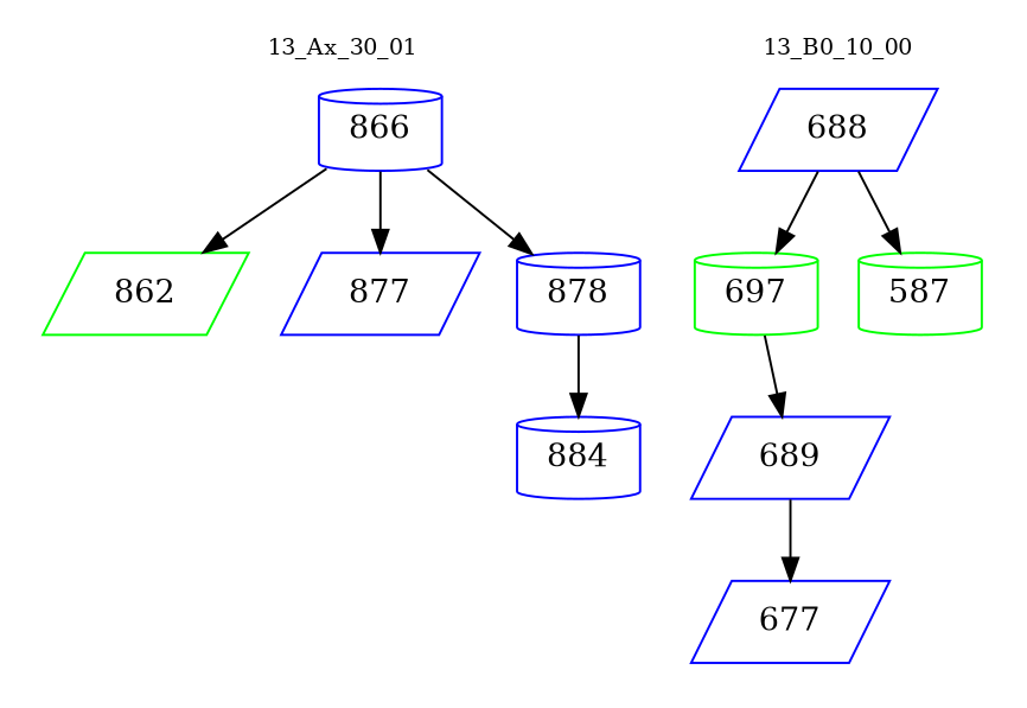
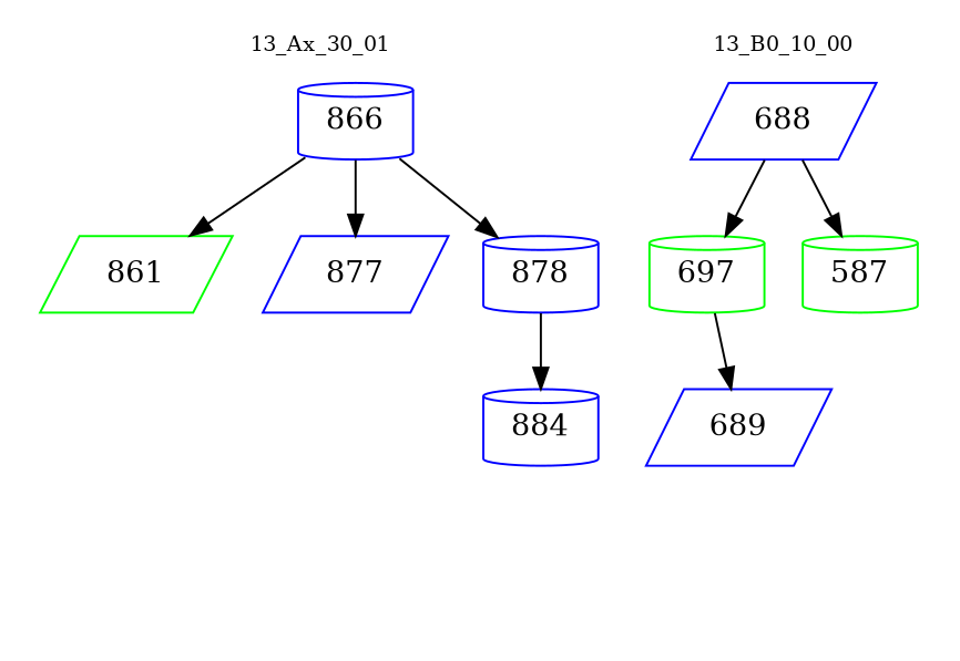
  digraph {
    node [color=blue shape=cylinder]
    edge [color=black]
    n1 [label=866]
-   n2 [color=green label=862 shape=parallelogram]
+   n2 [color=green label=861 shape=parallelogram]
    n3 [label=877 shape=parallelogram]
    n4 [label=878]
    n5 [label=884]
    n6 [label=688 shape=parallelogram]
    n7 [color=green label=697]
    n8 [color=green label=587]
    n9 [label=689 shape=parallelogram]
-   n10 [label=677 shape=parallelogram]
    subgraph cluster_1 {
      color=white
      fontsize=10
      label="13_Ax_30_01"
      n1
      n2
      n3
      n4
      n5
    }
    subgraph cluster_2 {
      color=white
      fontsize=10
      label="13_B0_10_00"
      n6
      n7
      n8
      n9
-     n10
    }
    n1 -> n2
    n1 -> n3
    n1 -> n4
    n4 -> n5
    n6 -> n7
    n6 -> n8
    n7 -> n9
-   n9 -> n10
  }
